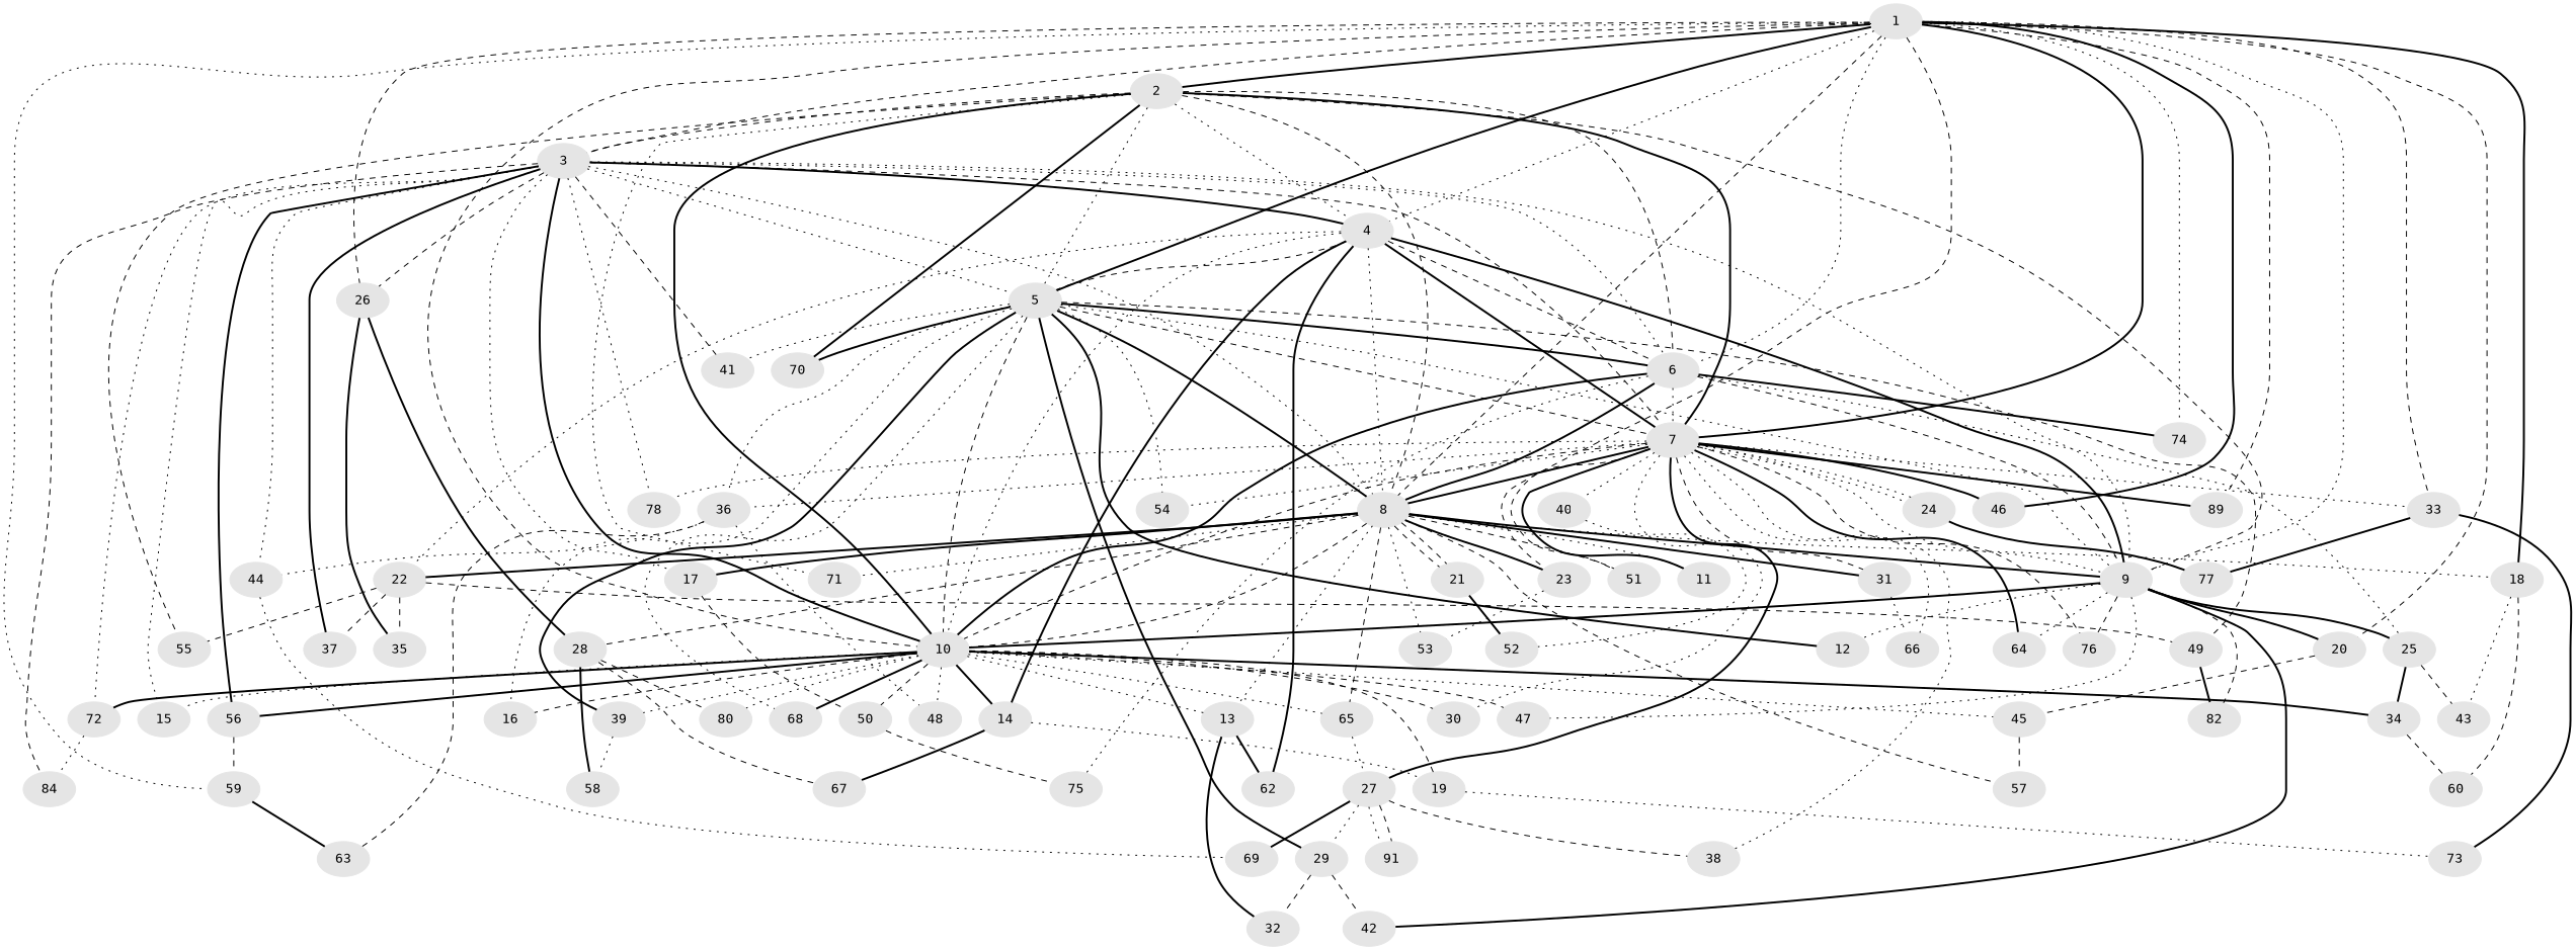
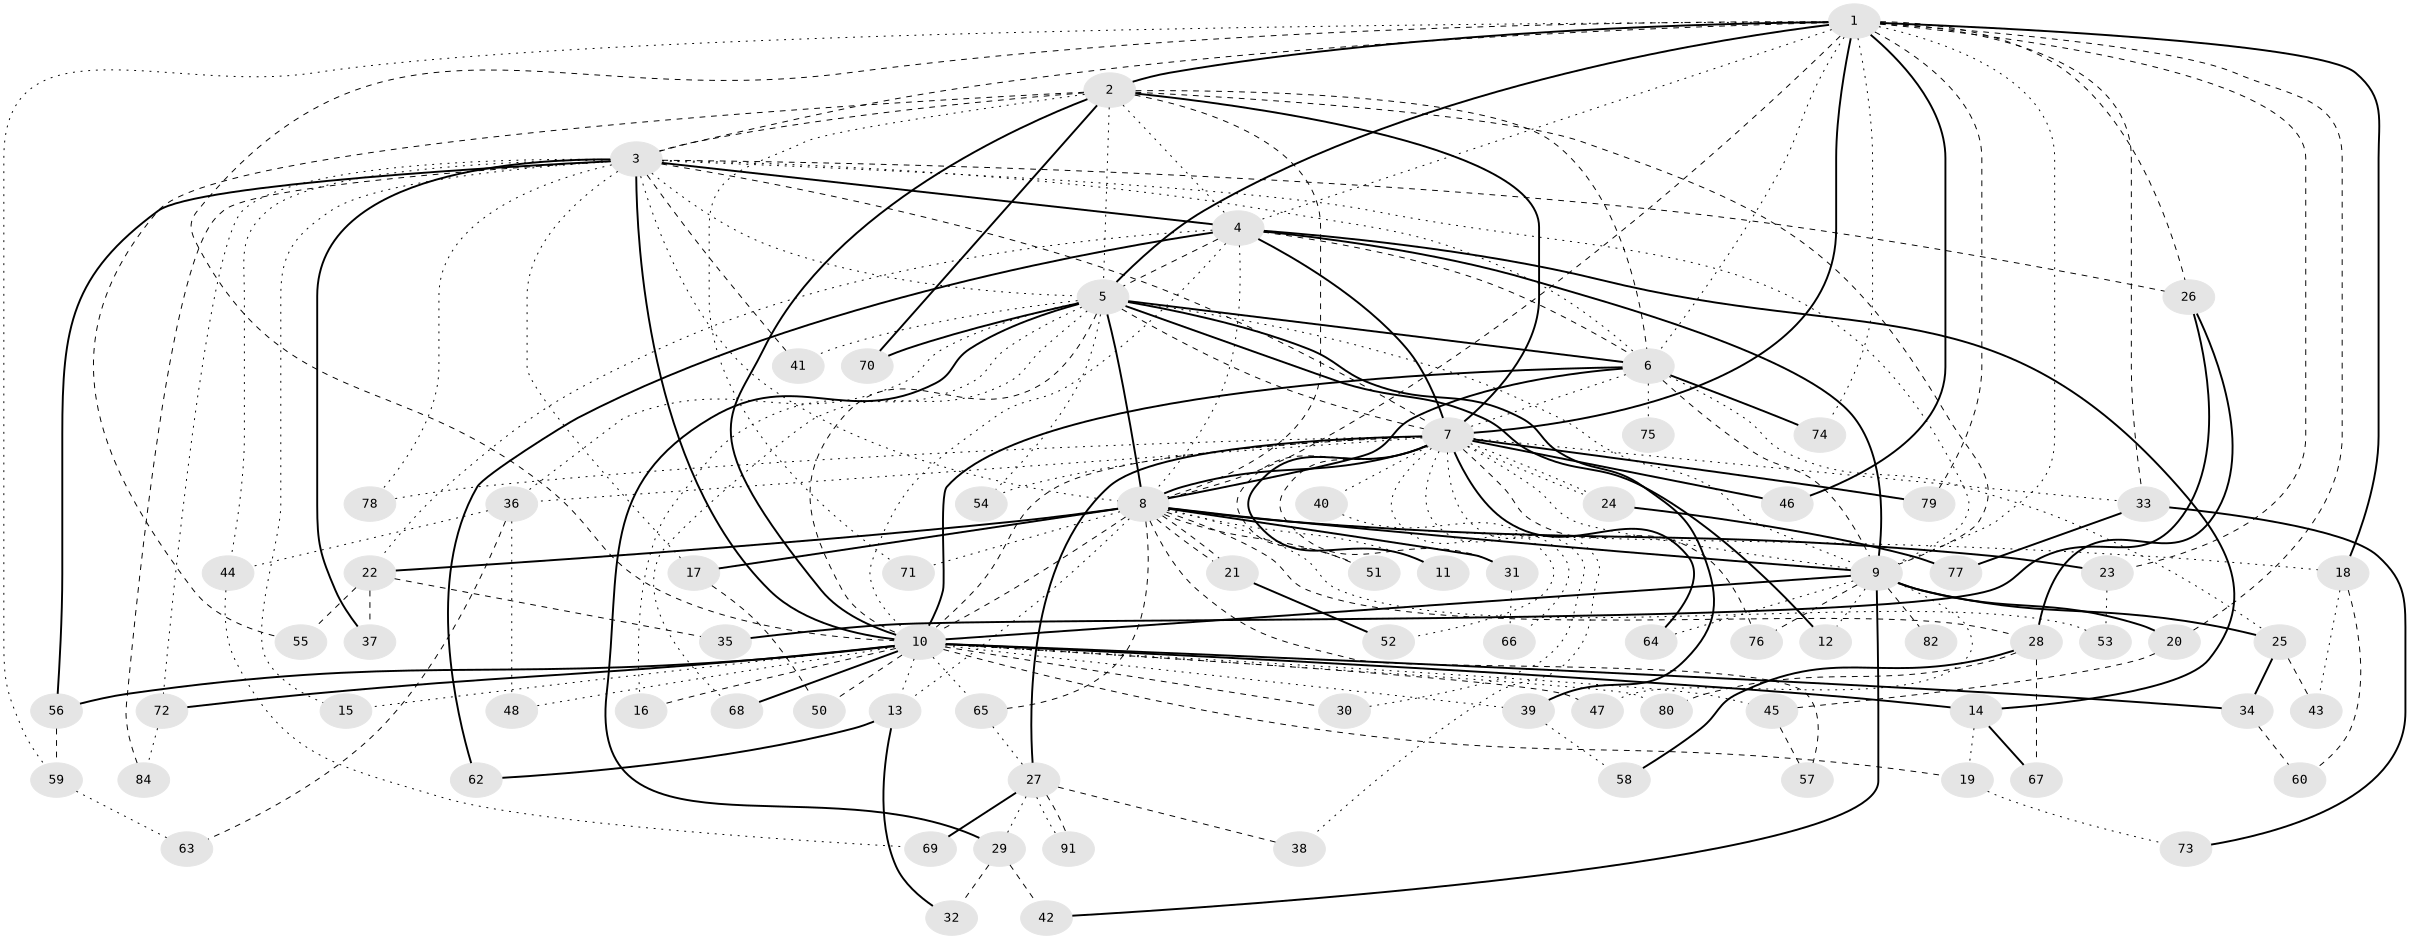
  graph {
    fontname="DejaVu Sans Mono"
    node [color=gray90 fontname="DejaVu Sans Mono" style=filled]
    edge [fontname="DejaVu Sans Mono" style=dotted]
    1
    2
    3
    4
    5
    6
    7
    8
    9
    10
    18
    20
    23
    26
    33
    46
    59
    74
-   79 [label=89]
+   79
    55
    70
    71
    15
    17
    37
    41
    44
    56
    72
    78
    n31 [label=84]
    14
    22
    62
    12
    16
    29
    36
    39
-   49
    54
    68
    25
    75
    40
    11
    24
    27
    30
    31
    38
    51
    64
    66
    76
    13
    21
    28
    53
    57
    65
    42
    47
    82
    19
    34
    45
    48
    50
    80
    43
    60
    35
    73
    77
    63
    69
    67
    32
    58
    52
    n82 [label=91]
    1 -- 2 [style=bold]
    1 -- 3 [style=dashed]
    1 -- 4
    1 -- 5 [style=bold]
    1 -- 6
    1 -- 7 [style=bold]
    1 -- 8 [style=dashed]
    1 -- 9
    1 -- 10 [style=dashed]
    1 -- 18 [style=bold]
    1 -- 20 [style=dashed]
    1 -- 23 [style=dashed]
    1 -- 26 [style=dashed]
    1 -- 33 [style=dashed]
    1 -- 46 [style=bold]
    1 -- 59
    1 -- 74
    1 -- 79 [style=dashed]
    2 -- 3 [style=dashed]
    2 -- 4
    2 -- 5
    2 -- 6 [style=dashed]
    2 -- 7 [style=bold]
    2 -- 8 [style=dashed]
    2 -- 9 [style=dashed]
    2 -- 10 [style=bold]
    2 -- 55 [style=dashed]
    2 -- 70 [style=bold]
    2 -- 71
    3 -- 4 [style=bold]
    3 -- 5
    3 -- 6
    3 -- 7 [style=dashed]
    3 -- 8
    3 -- 9
    3 -- 10 [style=bold]
    3 -- 26 [style=dashed]
    3 -- 15
    3 -- 17
    3 -- 37 [style=bold]
    3 -- 41 [style=dashed]
    3 -- 44
    3 -- 56 [style=bold]
    3 -- 72
    3 -- 78
    3 -- n31 [style=dashed]
    4 -- 5 [style=dashed]
    4 -- 6 [style=dashed]
    4 -- 7 [style=bold]
    4 -- 8
    4 -- 9 [style=bold]
    4 -- 10
    4 -- 14 [style=bold]
    4 -- 22
    4 -- 62 [style=bold]
    5 -- 6 [style=bold]
    5 -- 7 [style=dashed]
    5 -- 8 [style=bold]
    5 -- 9
    5 -- 10 [style=dashed]
    5 -- 70 [style=bold]
    5 -- 41
    5 -- 12 [style=bold]
    5 -- 16
    5 -- 29 [style=bold]
    5 -- 36
    5 -- 39 [style=bold]
-   5 -- 49 [style=dashed]
    5 -- 54
    5 -- 68
    6 -- 7
    6 -- 8 [style=bold]
    6 -- 9 [style=dashed]
    6 -- 10 [style=bold]
    6 -- 74 [style=bold]
    6 -- 25
    6 -- 75
    7 -- 8 [style=bold]
    7 -- 9
    7 -- 10 [style=dashed]
    7 -- 33
    7 -- 46 [style=bold]
    7 -- 79 [style=bold]
    7 -- 78
    7 -- 36
    7 -- 54
    7 -- 40
    7 -- 11 [style=bold]
    7 -- 24
    7 -- 24
    7 -- 27 [style=bold]
    7 -- 30
    7 -- 31 [style=dashed]
    7 -- 38
    7 -- 51 [style=dashed]
    7 -- 64 [style=bold]
    7 -- 66
    7 -- 76 [style=dashed]
    8 -- 9 [style=bold]
    8 -- 10 [style=dashed]
    8 -- 18
    8 -- 23 [style=bold]
    8 -- 71
    8 -- 17 [style=bold]
    8 -- 22 [style=bold]
    8 -- 11
    8 -- 31 [style=bold]
    8 -- 51 [style=dashed]
    8 -- 13
    8 -- 21 [style=dashed]
    8 -- 21 [style=dashed]
    8 -- 28 [style=dashed]
    8 -- 53
    8 -- 57 [style=dashed]
    8 -- 65 [style=dashed]
    9 -- 10 [style=bold]
    9 -- 20 [style=bold]
    9 -- 12
    9 -- 25 [style=bold]
    9 -- 64
    9 -- 76 [style=dashed]
    9 -- 42 [style=bold]
    9 -- 47
    9 -- 82 [style=dashed]
    10 -- 15
    10 -- 56 [style=bold]
    10 -- 72 [style=bold]
    10 -- 14 [style=bold]
    10 -- 16 [style=dashed]
    10 -- 39
    10 -- 68 [style=bold]
    10 -- 30 [style=dashed]
    10 -- 13
    10 -- 65
    10 -- 47 [style=dashed]
    10 -- 19 [style=dashed]
    10 -- 34 [style=bold]
    10 -- 45
    10 -- 48
    10 -- 50 [style=dashed]
    10 -- 80
    18 -- 43
    18 -- 60 [style=dashed]
    20 -- 45 [style=dashed]
    23 -- 53
    26 -- 28 [style=bold]
    26 -- 35 [style=bold]
    33 -- 73 [style=bold]
    33 -- 77 [style=bold]
-   59 -- 63 [style=bold]
+   59 -- 63
    17 -- 50 [style=dashed]
    44 -- 69
    56 -- 59 [style=dashed]
    72 -- n31
    14 -- 19
    14 -- 67 [style=bold]
    22 -- 55 [style=dashed]
    22 -- 37 [style=dashed]
-   22 -- 49 [style=dashed]
    22 -- 35 [style=dashed]
    29 -- 42 [style=dashed]
    29 -- 32 [style=dashed]
    36 -- 44
    36 -- 48
    36 -- 63 [style=dashed]
    39 -- 58
-   49 -- 82 [style=bold]
    25 -- 34 [style=bold]
    25 -- 43 [style=dashed]
    40 -- 52
    24 -- 77 [style=bold]
    27 -- 29
    27 -- 38 [style=dashed]
    27 -- 69 [style=bold]
    27 -- n82
    27 -- n82 [style=dashed]
    31 -- 66
    13 -- 62 [style=bold]
    13 -- 32 [style=bold]
    21 -- 52 [style=bold]
    28 -- 80 [style=dashed]
    28 -- 67 [style=dashed]
    28 -- 58 [style=bold]
    65 -- 27
    19 -- 73
    34 -- 60 [style=dashed]
    45 -- 57 [style=dashed]
-   50 -- 75 [style=dashed]
  }
